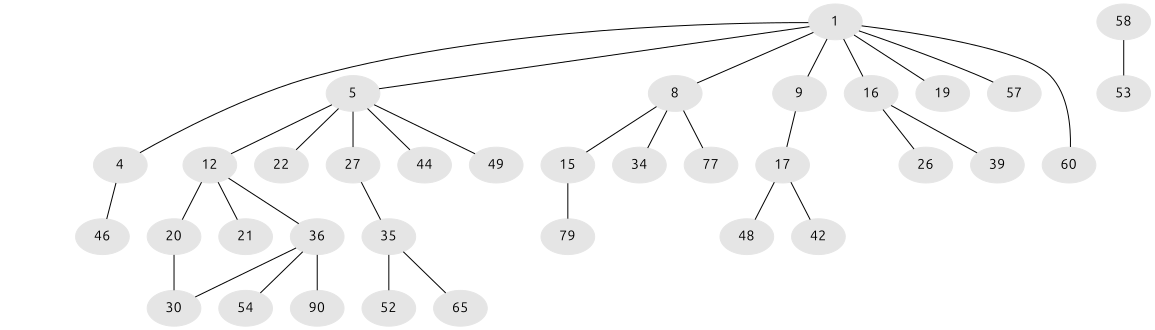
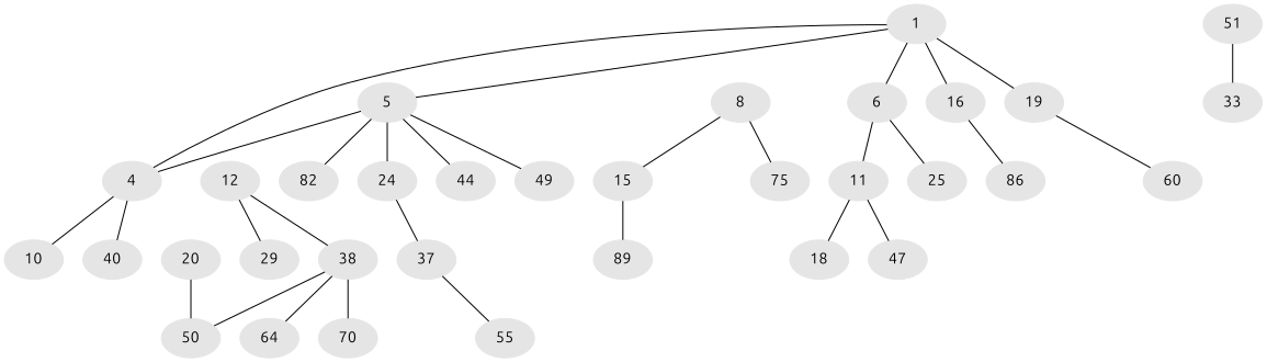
  graph {
    fontname=Ubuntu
    node [color=gray90 fontname=Ubuntu style=filled]
    edge [fontname=Ubuntu]
    1 [super="+2"]
    4 [super="+44+28"]
    5 [super="+13+6+7"]
    8 [super="+78+14+47+30"]
-   9 [super="+65+32"]
+   9 [super="+65+32" label=6]
    16 [super="+73"]
    19
-   57
    60 [super="+81"]
-   46
+   10
+   46 [label=40]
    12 [super="+29+43+17+75"]
-   22 [super="+62"]
-   27
+   22 [super="+62" label=82]
+   27 [label=24]
    n15 [label=44 super="+58"]
    49 [super="+66"]
    15 [super="+48"]
-   34 [super="+68"]
-   77
-   11 [super="+24" label=17]
-   26 [super="+56"]
-   39 [super="+76+72"]
+   77 [label=75]
+   11 [super="+24"]
+   25
+   26 [super="+56" label=86]
    20
-   21
-   36
-   35
-   79
-   18 [super="+31" label=48]
-   42
-   50 [label=30]
-   54
-   70 [label=90]
-   51 [label=58]
-   53
-   52
-   55 [super="+59" label=65]
+   21 [label=29]
+   36 [label=38]
+   35 [label=37]
+   79 [label=89]
+   18 [super="+31"]
+   42 [label=47]
+   50
+   54 [label=64]
+   70
+   51
+   53 [label=33]
+   55 [super="+59"]
    1 -- 4
    1 -- 5
-   1 -- 8
    1 -- 9
    1 -- 16
    1 -- 19
-   1 -- 57
-   1 -- 60
+   19 -- 60
+   4 -- 10
    4 -- 46
-   5 -- 12
+   5 -- 4
    5 -- 22
    5 -- 27
    5 -- n15
    5 -- 49
    8 -- 15
-   8 -- 34
    8 -- 77
    9 -- 11
+   9 -- 25
    16 -- 26
-   16 -- 39
-   12 -- 20
    12 -- 21
    12 -- 36
    27 -- 35
    15 -- 79
    11 -- 18
    11 -- 42
    20 -- 50
    36 -- 50
    36 -- 54
    36 -- 70
-   35 -- 52
    35 -- 55
    51 -- 53
  }
